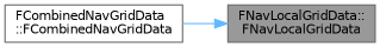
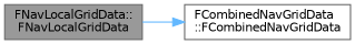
  digraph {
    rankdir=RL
    node [fontname=Helvetica fontsize=10 shape=box style=filled]
    n1 [color=gray40 fillcolor=grey60 fontcolor=black height=0.2 label="FNavLocalGridData::\lFNavLocalGridData" width=0.4]
    n2 [color=grey40 fillcolor=white height=0.2 label="FCombinedNavGridData\l::FCombinedNavGridData" width=0.4]
-   n1 -> n2 [color=steelblue1 dir=back fontname=Helvetica fontsize=10 labelfontname=Helvetica labelfontsize=10 style=solid]
+   n2 -> n1 [color=steelblue1 dir=back fontname=Helvetica fontsize=10 labelfontname=Helvetica labelfontsize=10 style=solid]
  }
